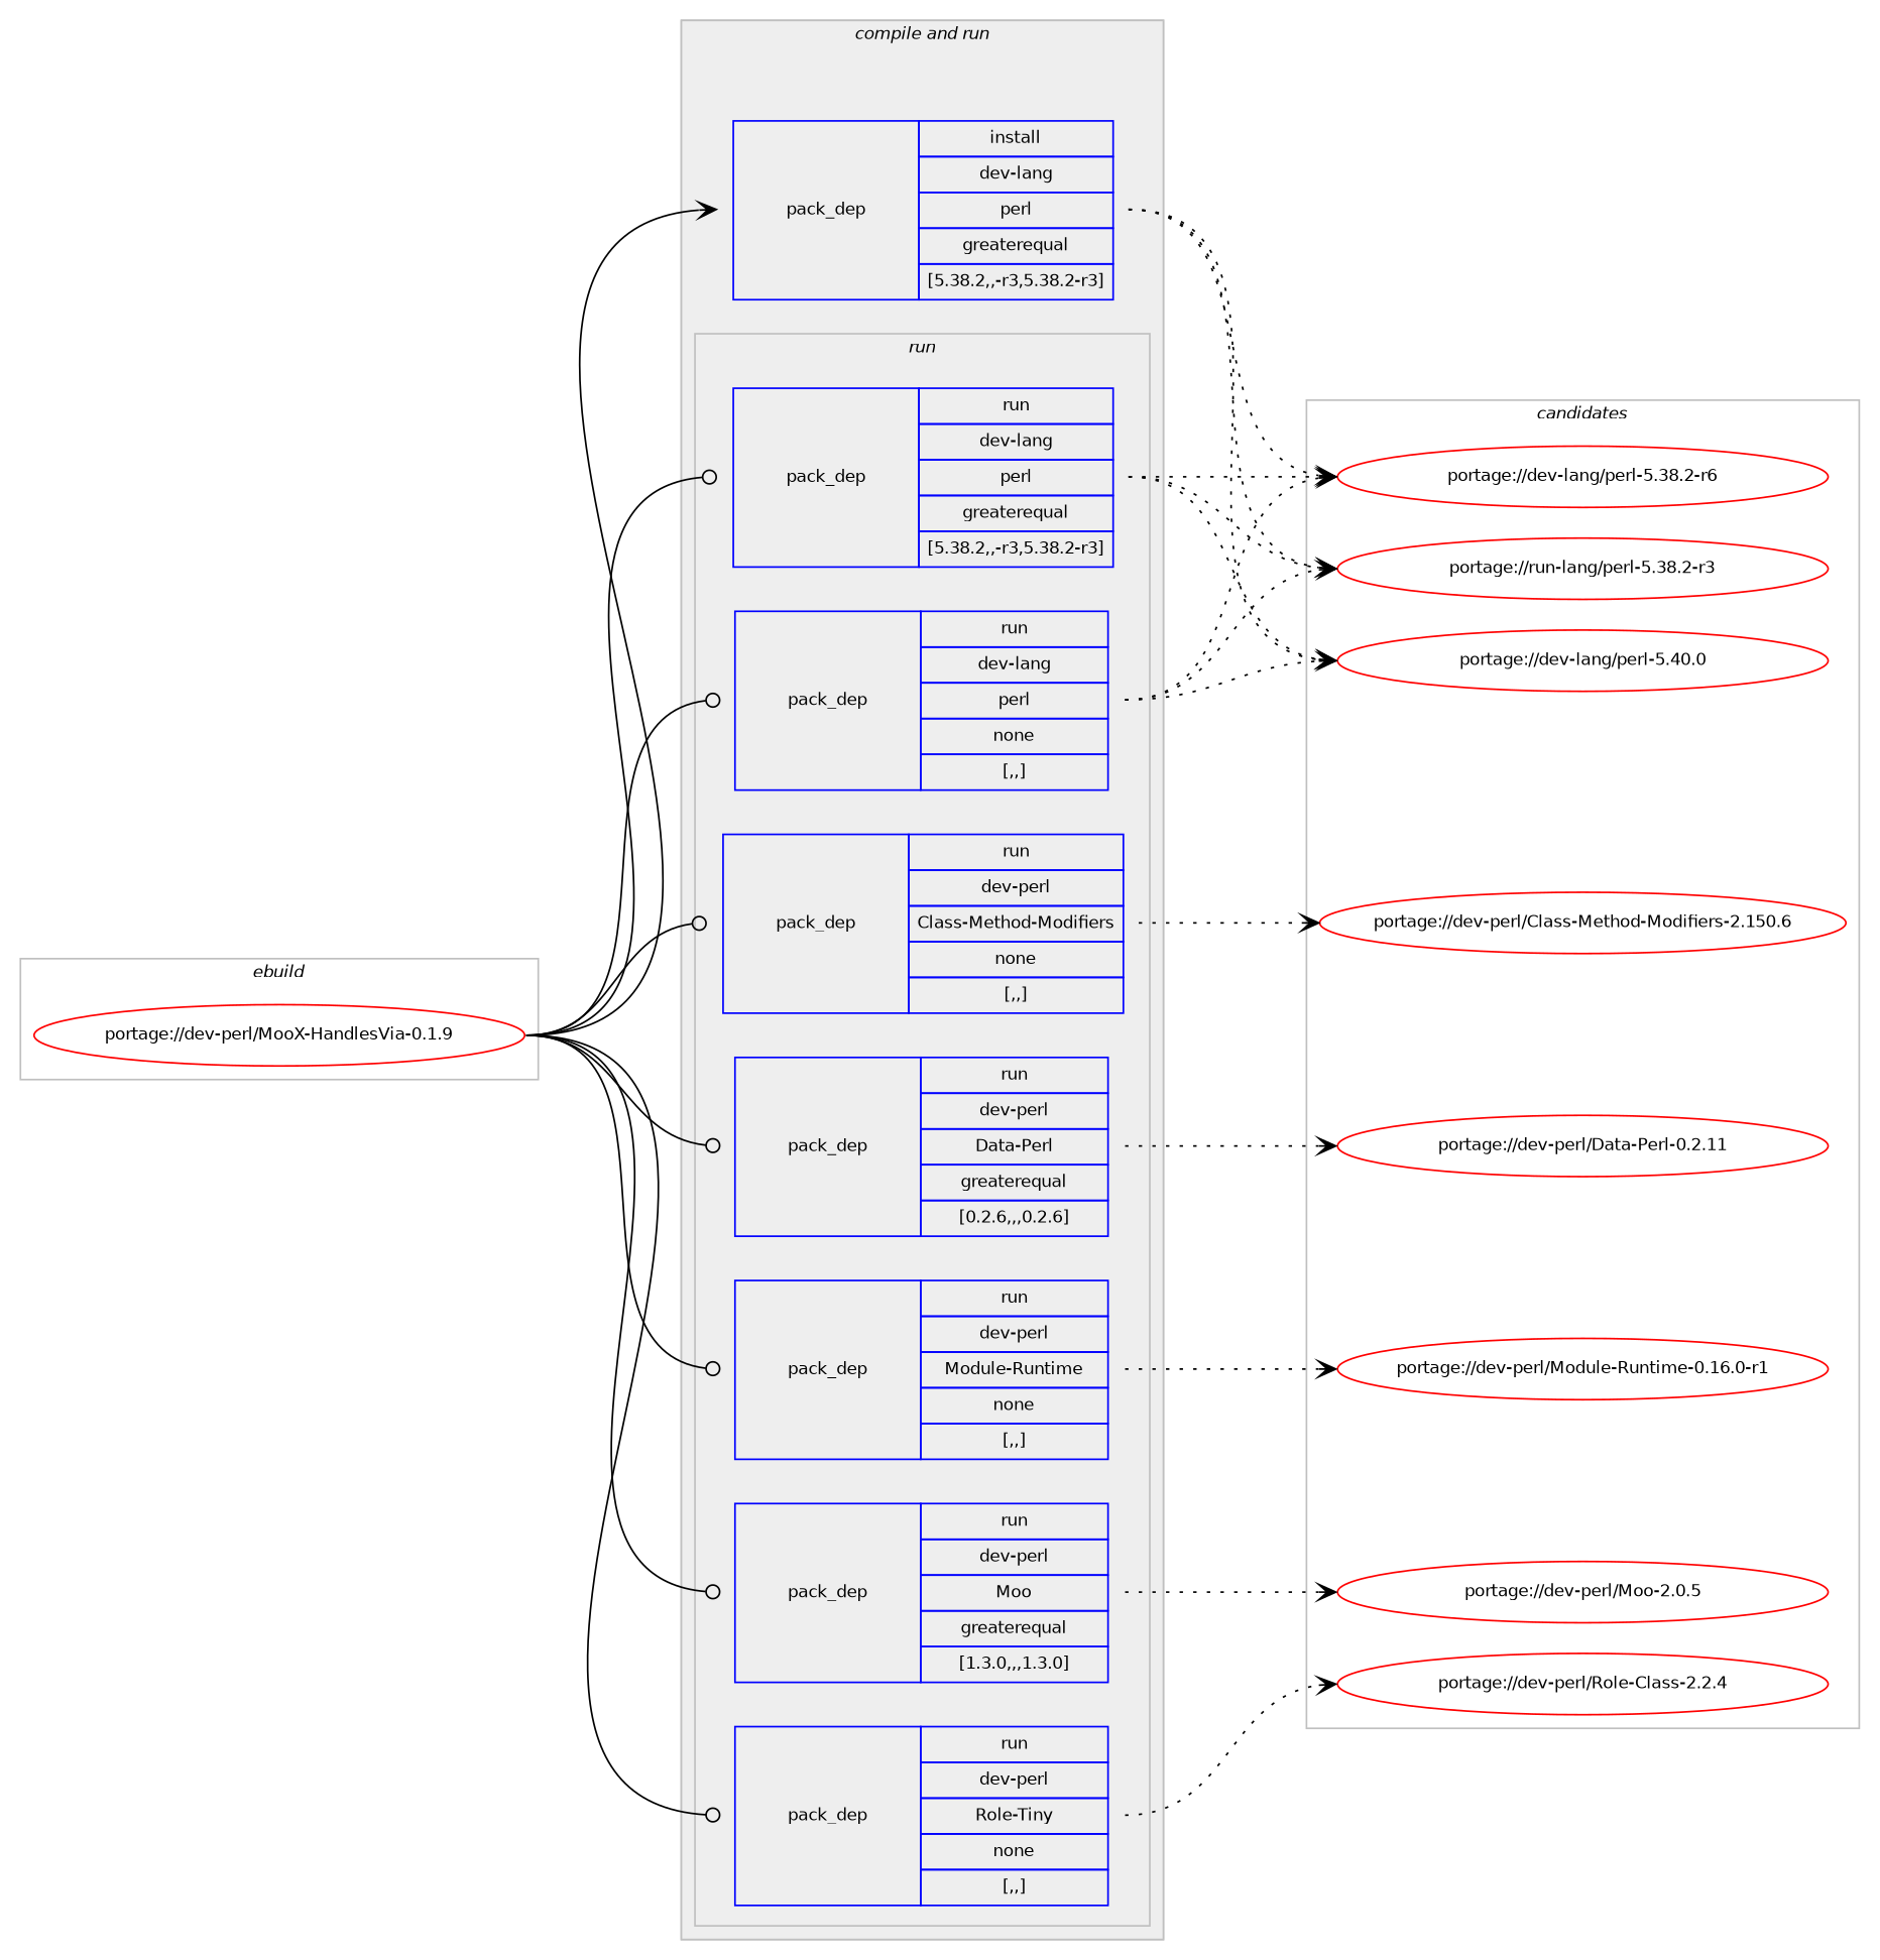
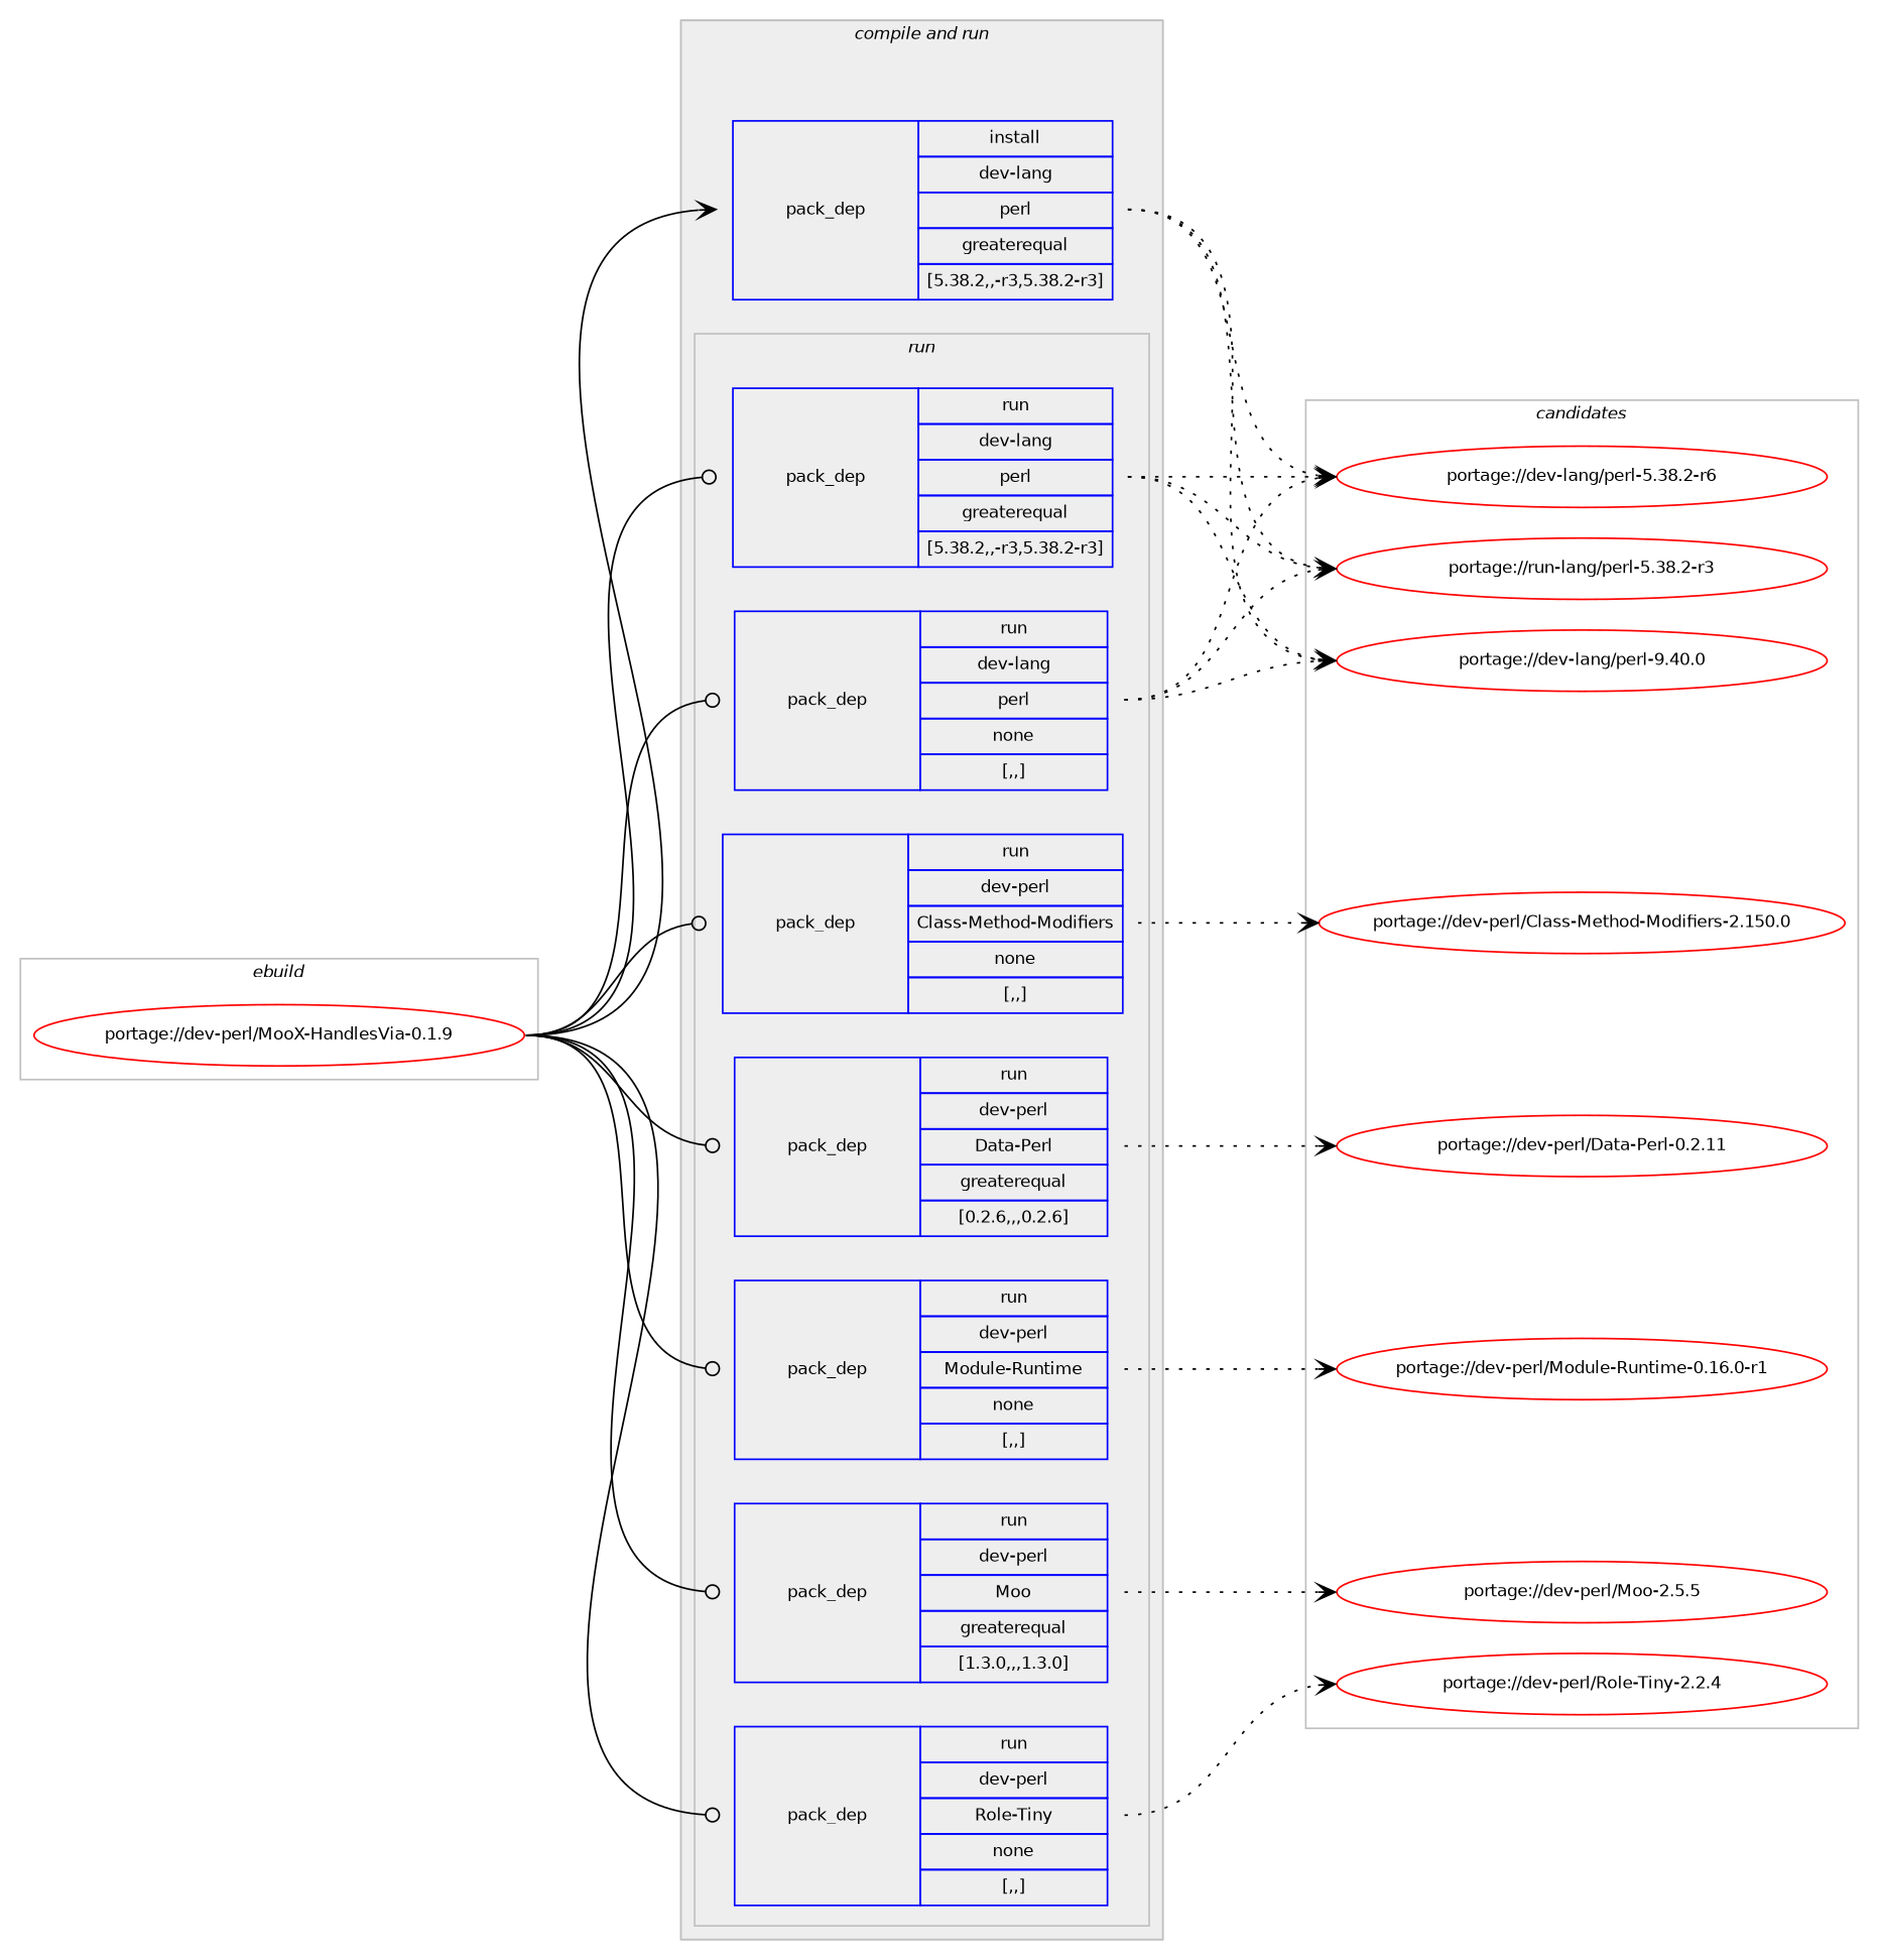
  digraph {
    compound=true
    concentrate=true
    fontname=Helvetica
    fontsize=10
    newrank=true
    rankdir=LR
    ranksep=1.5
    node [color=red fontname=Helvetica fontsize=10]
    edge [arrowhead=vee headport=w style=dotted tailport=e weight=100]
    n1 [label="portage://dev-perl/MooX-HandlesVia-0.1.9" width=4]
    n2 [color=blue label=<<TABLE BORDER="0" CELLBORDER="1" CELLSPACING="0" CELLPADDING="4" WIDTH="220"><TR><TD ROWSPAN="6" CELLPADDING="30">pack_dep</TD></TR><TR><TD WIDTH="110">install</TD></TR><TR><TD>dev-lang</TD></TR><TR><TD>perl</TD></TR><TR><TD>greaterequal</TD></TR><TR><TD>[5.38.2,,-r3,5.38.2-r3]</TD></TR></TABLE>> shape=none]
    n3 [color=blue label=<<TABLE BORDER="0" CELLBORDER="1" CELLSPACING="0" CELLPADDING="4" WIDTH="220"><TR><TD ROWSPAN="6" CELLPADDING="30">pack_dep</TD></TR><TR><TD WIDTH="110">run</TD></TR><TR><TD>dev-lang</TD></TR><TR><TD>perl</TD></TR><TR><TD>greaterequal</TD></TR><TR><TD>[5.38.2,,-r3,5.38.2-r3]</TD></TR></TABLE>> shape=none]
    n4 [color=blue label=<<TABLE BORDER="0" CELLBORDER="1" CELLSPACING="0" CELLPADDING="4" WIDTH="220"><TR><TD ROWSPAN="6" CELLPADDING="30">pack_dep</TD></TR><TR><TD WIDTH="110">run</TD></TR><TR><TD>dev-lang</TD></TR><TR><TD>perl</TD></TR><TR><TD>none</TD></TR><TR><TD>[,,]</TD></TR></TABLE>> shape=none]
    n5 [color=blue label=<<TABLE BORDER="0" CELLBORDER="1" CELLSPACING="0" CELLPADDING="4" WIDTH="220"><TR><TD ROWSPAN="6" CELLPADDING="30">pack_dep</TD></TR><TR><TD WIDTH="110">run</TD></TR><TR><TD>dev-perl</TD></TR><TR><TD>Class-Method-Modifiers</TD></TR><TR><TD>none</TD></TR><TR><TD>[,,]</TD></TR></TABLE>> shape=none]
    n6 [color=blue label=<<TABLE BORDER="0" CELLBORDER="1" CELLSPACING="0" CELLPADDING="4" WIDTH="220"><TR><TD ROWSPAN="6" CELLPADDING="30">pack_dep</TD></TR><TR><TD WIDTH="110">run</TD></TR><TR><TD>dev-perl</TD></TR><TR><TD>Data-Perl</TD></TR><TR><TD>greaterequal</TD></TR><TR><TD>[0.2.6,,,0.2.6]</TD></TR></TABLE>> shape=none]
    n7 [color=blue label=<<TABLE BORDER="0" CELLBORDER="1" CELLSPACING="0" CELLPADDING="4" WIDTH="220"><TR><TD ROWSPAN="6" CELLPADDING="30">pack_dep</TD></TR><TR><TD WIDTH="110">run</TD></TR><TR><TD>dev-perl</TD></TR><TR><TD>Module-Runtime</TD></TR><TR><TD>none</TD></TR><TR><TD>[,,]</TD></TR></TABLE>> shape=none]
    n8 [color=blue label=<<TABLE BORDER="0" CELLBORDER="1" CELLSPACING="0" CELLPADDING="4" WIDTH="220"><TR><TD ROWSPAN="6" CELLPADDING="30">pack_dep</TD></TR><TR><TD WIDTH="110">run</TD></TR><TR><TD>dev-perl</TD></TR><TR><TD>Moo</TD></TR><TR><TD>greaterequal</TD></TR><TR><TD>[1.3.0,,,1.3.0]</TD></TR></TABLE>> shape=none]
    n9 [color=blue label=<<TABLE BORDER="0" CELLBORDER="1" CELLSPACING="0" CELLPADDING="4" WIDTH="220"><TR><TD ROWSPAN="6" CELLPADDING="30">pack_dep</TD></TR><TR><TD WIDTH="110">run</TD></TR><TR><TD>dev-perl</TD></TR><TR><TD>Role-Tiny</TD></TR><TR><TD>none</TD></TR><TR><TD>[,,]</TD></TR></TABLE>> shape=none]
-   n10 [label="portage://dev-lang/perl-5.40.0" width=4]
+   n10 [label="portage://dev-lang/perl-9.40.0" width=4]
    n11 [label="portage://dev-lang/perl-5.38.2-r6" width=4]
    n12 [label="portage://run-lang/perl-5.38.2-r3" width=4]
-   n13 [label="portage://dev-perl/Class-Method-Modifiers-2.150.6" width=4]
+   n13 [label="portage://dev-perl/Class-Method-Modifiers-2.150.0" width=4]
    n14 [label="portage://dev-perl/Data-Perl-0.2.11" width=4]
    n15 [label="portage://dev-perl/Module-Runtime-0.16.0-r1" width=4]
-   n16 [label="portage://dev-perl/Moo-2.0.5" width=4]
-   n17 [label="portage://dev-perl/Role-Class-2.2.4" width=4]
+   n16 [label="portage://dev-perl/Moo-2.5.5" width=4]
+   n17 [label="portage://dev-perl/Role-Tiny-2.2.4" width=4]
    subgraph cluster_1 {
      color=gray
      label=<<i>ebuild</i>>
      rank=same
      n1
    }
    subgraph cluster_2 {
      color=gray
      label=<<i>dependencies</i>>
      subgraph cluster_3 {
        color=gray
        fillcolor="#eeeeee"
        label=<<i>compile</i>>
        style=filled
        subgraph sub_4 {
          color=gray
          fillcolor="#eeeeee"
          label=<<i>compile</i>>
          style=filled
          n2
        }
      }
      subgraph cluster_5 {
        color=gray
        fillcolor="#eeeeee"
        label=<<i>compile and run</i>>
        style=filled
      }
      subgraph cluster_6 {
        color=gray
        fillcolor="#eeeeee"
        label=<<i>run</i>>
        style=filled
        subgraph sub_7 {
          color=gray
          fillcolor="#eeeeee"
          label=<<i>run</i>>
          style=filled
          n3
        }
        subgraph sub_8 {
          color=gray
          fillcolor="#eeeeee"
          label=<<i>run</i>>
          style=filled
          n4
        }
        subgraph sub_9 {
          color=gray
          fillcolor="#eeeeee"
          label=<<i>run</i>>
          style=filled
          n5
        }
        subgraph sub_10 {
          color=gray
          fillcolor="#eeeeee"
          label=<<i>run</i>>
          style=filled
          n6
        }
        subgraph sub_11 {
          color=gray
          fillcolor="#eeeeee"
          label=<<i>run</i>>
          style=filled
          n7
        }
        subgraph sub_12 {
          color=gray
          fillcolor="#eeeeee"
          label=<<i>run</i>>
          style=filled
          n8
        }
        subgraph sub_13 {
          color=gray
          fillcolor="#eeeeee"
          label=<<i>run</i>>
          style=filled
          n9
        }
      }
    }
    subgraph cluster_14 {
      color=gray
      label=<<i>candidates</i>>
      rank=same
      subgraph sub_15 {
        color=black
        label=<<i>candidates</i>>
        nodesep=1
        rank=same
        n10
        n11
        n12
      }
      subgraph sub_16 {
        color=black
        label=<<i>candidates</i>>
        nodesep=1
        rank=same
        n10
        n11
        n12
      }
      subgraph sub_17 {
        color=black
        label=<<i>candidates</i>>
        nodesep=1
        rank=same
        n10
        n11
        n12
      }
      subgraph sub_18 {
        color=black
        label=<<i>candidates</i>>
        nodesep=1
        rank=same
        n13
      }
      subgraph sub_19 {
        color=black
        label=<<i>candidates</i>>
        nodesep=1
        rank=same
        n14
      }
      subgraph sub_20 {
        color=black
        label=<<i>candidates</i>>
        nodesep=1
        rank=same
        n15
      }
      subgraph sub_21 {
        color=black
        label=<<i>candidates</i>>
        nodesep=1
        rank=same
        n16
      }
      subgraph sub_22 {
        color=black
        label=<<i>candidates</i>>
        nodesep=1
        rank=same
        n17
      }
    }
    n1 -> n2 [style=solid weight=20]
    n1 -> n3 [arrowhead=odot style=solid weight=20]
    n1 -> n4 [arrowhead=odot style=solid weight=20]
    n1 -> n5 [arrowhead=odot style=solid weight=20]
    n1 -> n6 [arrowhead=odot style=solid weight=20]
    n1 -> n7 [arrowhead=odot style=solid weight=20]
    n1 -> n8 [arrowhead=odot style=solid weight=20]
    n1 -> n9 [arrowhead=odot style=solid weight=20]
    n2 -> n10
    n2 -> n11
    n2 -> n12
    n3 -> n10
    n3 -> n11
    n3 -> n12
    n4 -> n10
    n4 -> n11
    n4 -> n12
    n5 -> n13
    n6 -> n14
    n7 -> n15
    n8 -> n16
    n9 -> n17
  }
